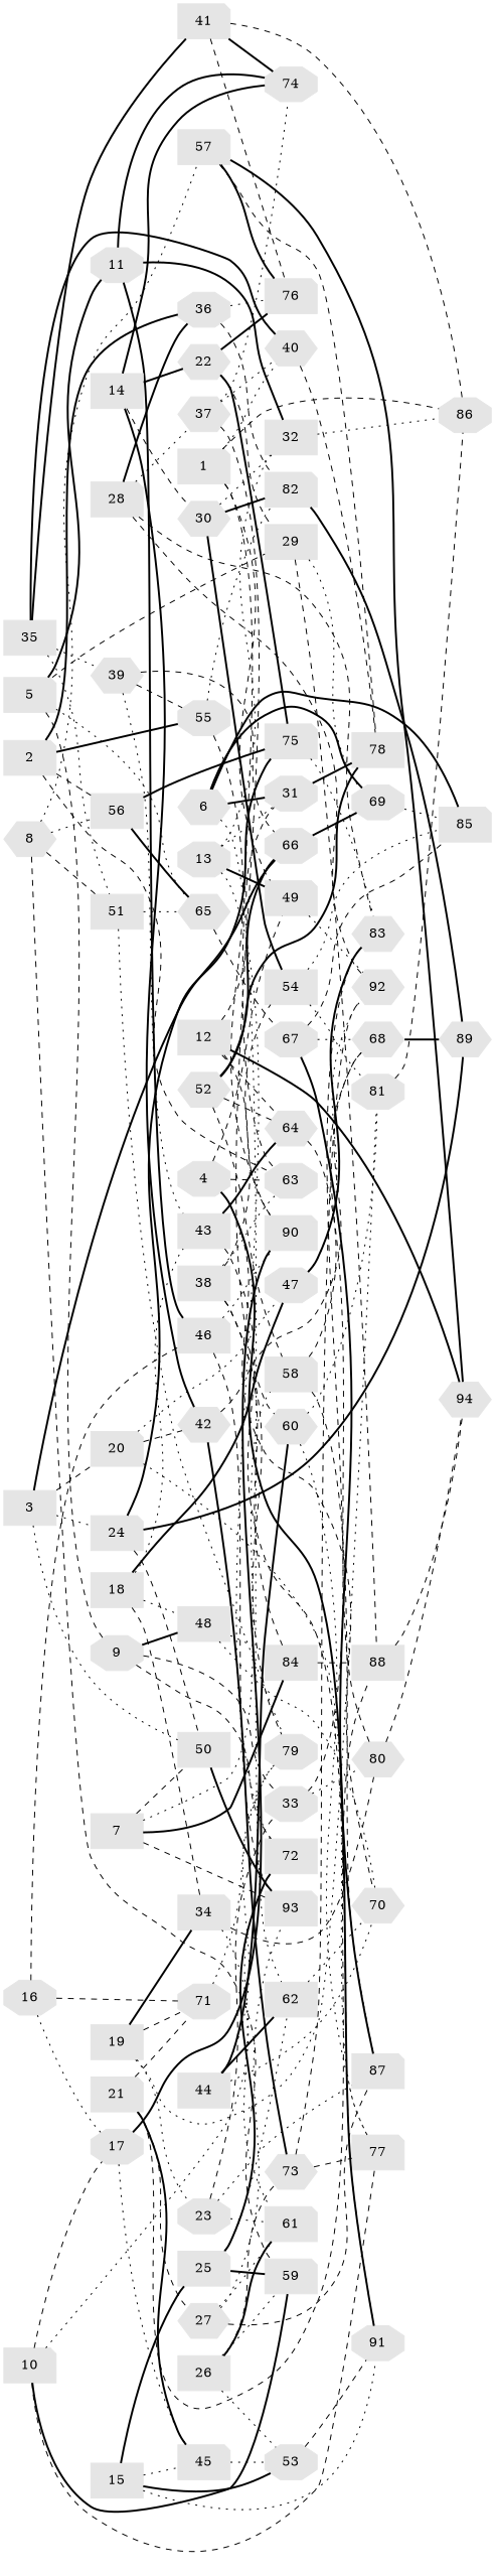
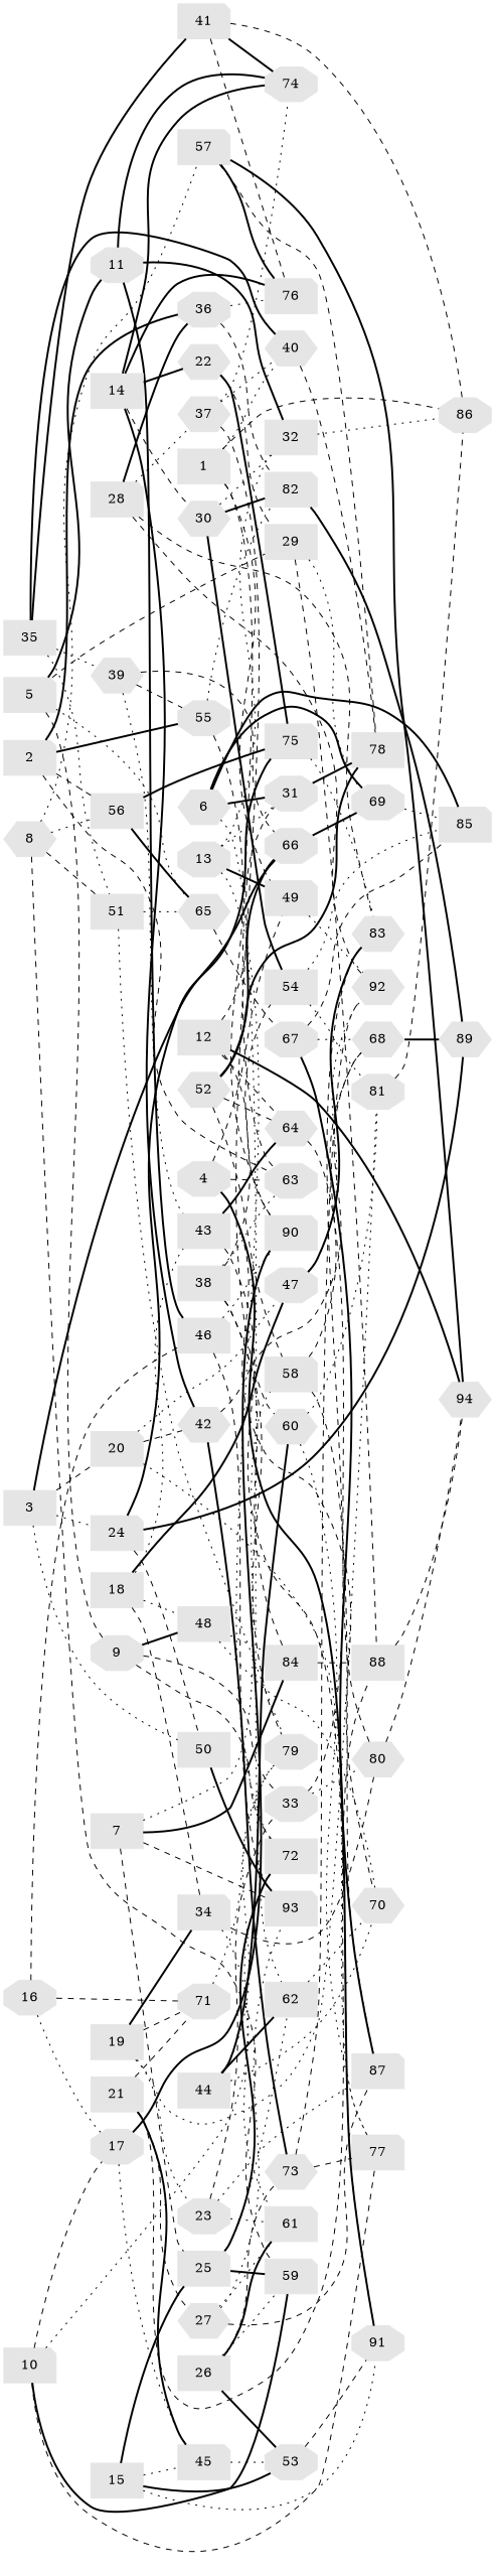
  graph {
    rankdir=LR
    node [color=gray90 shape=note style=filled]
    edge [style=dashed]
    40 [shape=hexagon]
    1
    49
    63 [shape=octagon]
    86 [shape=octagon]
    78 [shape=box]
    92 [shape=hexagon]
    2
    36 [shape=octagon]
    55 [shape=octagon]
    56 [shape=box]
    76
    82
    90
    65 [shape=hexagon]
    75
    3 [shape=box]
    20
    24
    50 [shape=box]
    66 [shape=octagon]
    77
    42 [shape=hexagon]
    47 [shape=octagon]
    89 [shape=hexagon]
    93
    69 [shape=octagon]
    4 [shape=octagon]
    70 [shape=hexagon]
    91 [shape=octagon]
    9 [shape=octagon]
    5
    11 [shape=octagon]
    29 [shape=box]
    33 [shape=octagon]
    48 [shape=box]
    72 [shape=box]
    32 [shape=box]
    46
    74 [shape=octagon]
    88 [shape=box]
    67 [shape=octagon]
    6 [shape=hexagon]
    31 [shape=octagon]
    62 [shape=box]
    85
    7 [shape=box]
    58
    84 [shape=box]
    87
    68 [shape=hexagon]
    8 [shape=hexagon]
    51 [shape=box]
    57
    59
    79 [shape=octagon]
    94 [shape=hexagon]
    83 [shape=hexagon]
    80 [shape=hexagon]
    10
    17 [shape=octagon]
    45
    12 [shape=box]
    64 [shape=hexagon]
    13 [shape=octagon]
    14 [shape=box]
    22 [shape=hexagon]
    30 [shape=hexagon]
    54 [shape=box]
    73 [shape=hexagon]
    15 [shape=box]
    25
    53 [shape=octagon]
    16 [shape=octagon]
    71 [shape=octagon]
    18 [shape=box]
    34
    43 [shape=box]
    61
    19 [shape=box]
    23 [shape=octagon]
    81 [shape=octagon]
    21
    27 [shape=hexagon]
    26 [shape=box]
    28
    37 [shape=hexagon]
    60 [shape=hexagon]
    35 [shape=box]
    39 [shape=hexagon]
    41
    38 [shape=box]
    44 [shape=box]
    52 [shape=hexagon]
    40 -- 78
    1 -- 40 [style=dotted]
    1 -- 49
    1 -- 63
    1 -- 86
    49 -- 92 [style=dotted]
    2 -- 63
    2 -- 36 [style=bold]
    2 -- 55 [style=bold]
    2 -- 56
    36 -- 76 [style=dotted]
    36 -- 82
    55 -- 82 [style=dotted]
    55 -- 90
    56 -- 65 [style=bold]
    56 -- 75 [style=bold]
    82 -- 89 [style=bold]
    65 -- 67
    75 -- 83 [style=dotted]
    3 -- 20
    3 -- 24 [style=dotted]
    3 -- 50 [style=dotted]
    3 -- 66 [style=bold]
    20 -- 77 [style=dotted]
    20 -- 42
    20 -- 47 [style=dotted]
    24 -- 75 [style=bold]
    24 -- 50
    24 -- 89 [style=bold]
    50 -- 93 [style=bold]
    66 -- 69 [style=bold]
    42 -- 68
    42 -- 73 [style=bold]
    47 -- 92 [style=dotted]
    47 -- 83 [style=bold]
    69 -- 85 [style=dotted]
    4 -- 49
    4 -- 63
    4 -- 70
    4 -- 91 [style=bold]
    9 -- 33
    9 -- 48 [style=bold]
    9 -- 72
    5 -- 65 [style=dotted]
    5 -- 9
    5 -- 11 [style=bold]
    5 -- 29
    11 -- 32 [style=bold]
    11 -- 46 [style=bold]
    11 -- 74 [style=bold]
    29 -- 69 [style=dotted]
    29 -- 88
    33 -- 83
    33 -- 80 [style=dotted]
    48 -- 70 [style=dotted]
    48 -- 84 [style=dotted]
    32 -- 86 [style=dotted]
    46 -- 90 [style=dotted]
    46 -- 93
    88 -- 94
    67 -- 85
    67 -- 87 [style=bold]
    67 -- 68 [style=dotted]
    6 -- 69 [style=bold]
    6 -- 31 [style=bold]
    6 -- 62 [style=dotted]
    6 -- 85 [style=bold]
    31 -- 78 [style=bold]
    62 -- 70 [style=dotted]
-   7 -- 50
+   7 -- 25
    7 -- 93
    7 -- 58 [style=dotted]
    7 -- 84 [style=bold]
    58 -- 87
    58 -- 68
    84 -- 88
    68 -- 89 [style=bold]
    8 -- 56 [style=dotted]
    8 -- 51
    8 -- 57 [style=dotted]
    8 -- 59
    51 -- 65 [style=dotted]
    51 -- 79 [style=dotted]
    57 -- 78
    57 -- 76 [style=bold]
    57 -- 94 [style=bold]
    80 -- 94
    10 -- 77
    10 -- 72 [style=dotted]
    10 -- 59 [style=bold]
    10 -- 17
    17 -- 90 [style=bold]
    17 -- 45 [style=dotted]
    45 -- 53 [style=dotted]
    12 -- 90
    12 -- 31
    12 -- 94 [style=bold]
    12 -- 64
    64 -- 80
    13 -- 49 [style=bold]
    13 -- 72 [style=dotted]
    13 -- 32 [style=dotted]
    13 -- 31 [style=dotted]
    14 -- 42 [style=bold]
    14 -- 74 [style=bold]
    14 -- 22 [style=bold]
    14 -- 30
-   22 -- 76 [style=bold]
+   14 -- 76 [style=bold]
    22 -- 75 [style=bold]
    22 -- 29
    30 -- 82 [style=bold]
    30 -- 32 [style=dotted]
    30 -- 54 [style=bold]
    54 -- 85 [style=dotted]
    54 -- 81 [style=dotted]
    73 -- 92
    73 -- 77
    15 -- 91 [style=dotted]
    15 -- 45 [style=dotted]
    15 -- 25 [style=bold]
    15 -- 53 [style=bold]
    25 -- 72 [style=bold]
    25 -- 62 [style=dotted]
    25 -- 59 [style=bold]
    53 -- 91
    16 -- 46
    16 -- 17 [style=dotted]
    16 -- 71
    71 -- 79 [style=dotted]
    18 -- 47 [style=bold]
    18 -- 48 [style=dotted]
    18 -- 34
    18 -- 43 [style=dotted]
    34 -- 80
    34 -- 61 [style=dotted]
    43 -- 91
    43 -- 64 [style=bold]
    19 -- 71
    19 -- 34 [style=bold]
    19 -- 23 [style=dotted]
    19 -- 81 [style=dotted]
    23 -- 33
    23 -- 87 [style=dotted]
    23 -- 61 [style=dotted]
    81 -- 86
    21 -- 88
    21 -- 45 [style=bold]
    21 -- 71
    21 -- 27
    27 -- 93 [style=dotted]
    27 -- 87
    27 -- 61 [style=dotted]
    26 -- 59 [style=dotted]
    26 -- 73
-   26 -- 53 [style=dotted]
+   26 -- 53 [style=bold]
    26 -- 61 [style=bold]
    28 -- 92
    28 -- 36 [style=bold]
    28 -- 83
    28 -- 37 [style=dotted]
    37 -- 40 [style=dotted]
    37 -- 74 [style=dotted]
    37 -- 60
    60 -- 77 [style=dotted]
    60 -- 81 [style=dotted]
    35 -- 40 [style=bold]
    35 -- 51 [style=dotted]
    35 -- 39 [style=dotted]
    35 -- 41 [style=bold]
    39 -- 55
    39 -- 66
    39 -- 43 [style=dotted]
    41 -- 86
    41 -- 76
    41 -- 74 [style=bold]
    38 -- 63 [style=dotted]
    38 -- 84
    38 -- 79
    38 -- 54
    44 -- 70 [style=dotted]
    44 -- 62 [style=bold]
    44 -- 79 [style=dotted]
    44 -- 60 [style=bold]
    52 -- 78 [style=bold]
    52 -- 66 [style=bold]
    52 -- 58
    52 -- 64
  }
